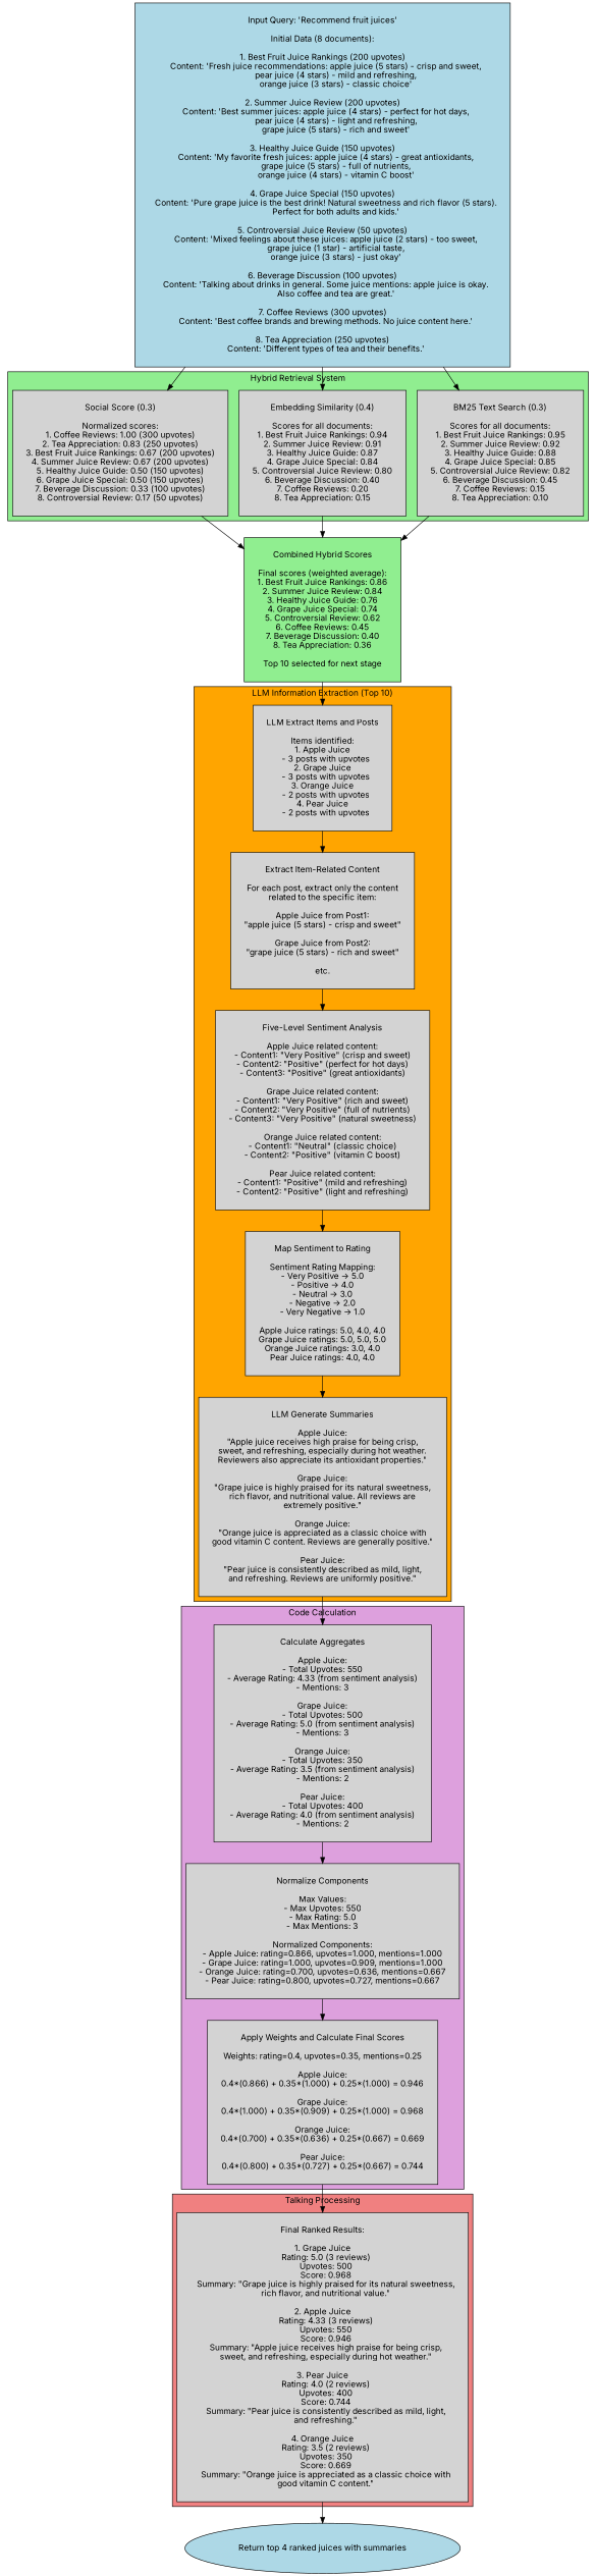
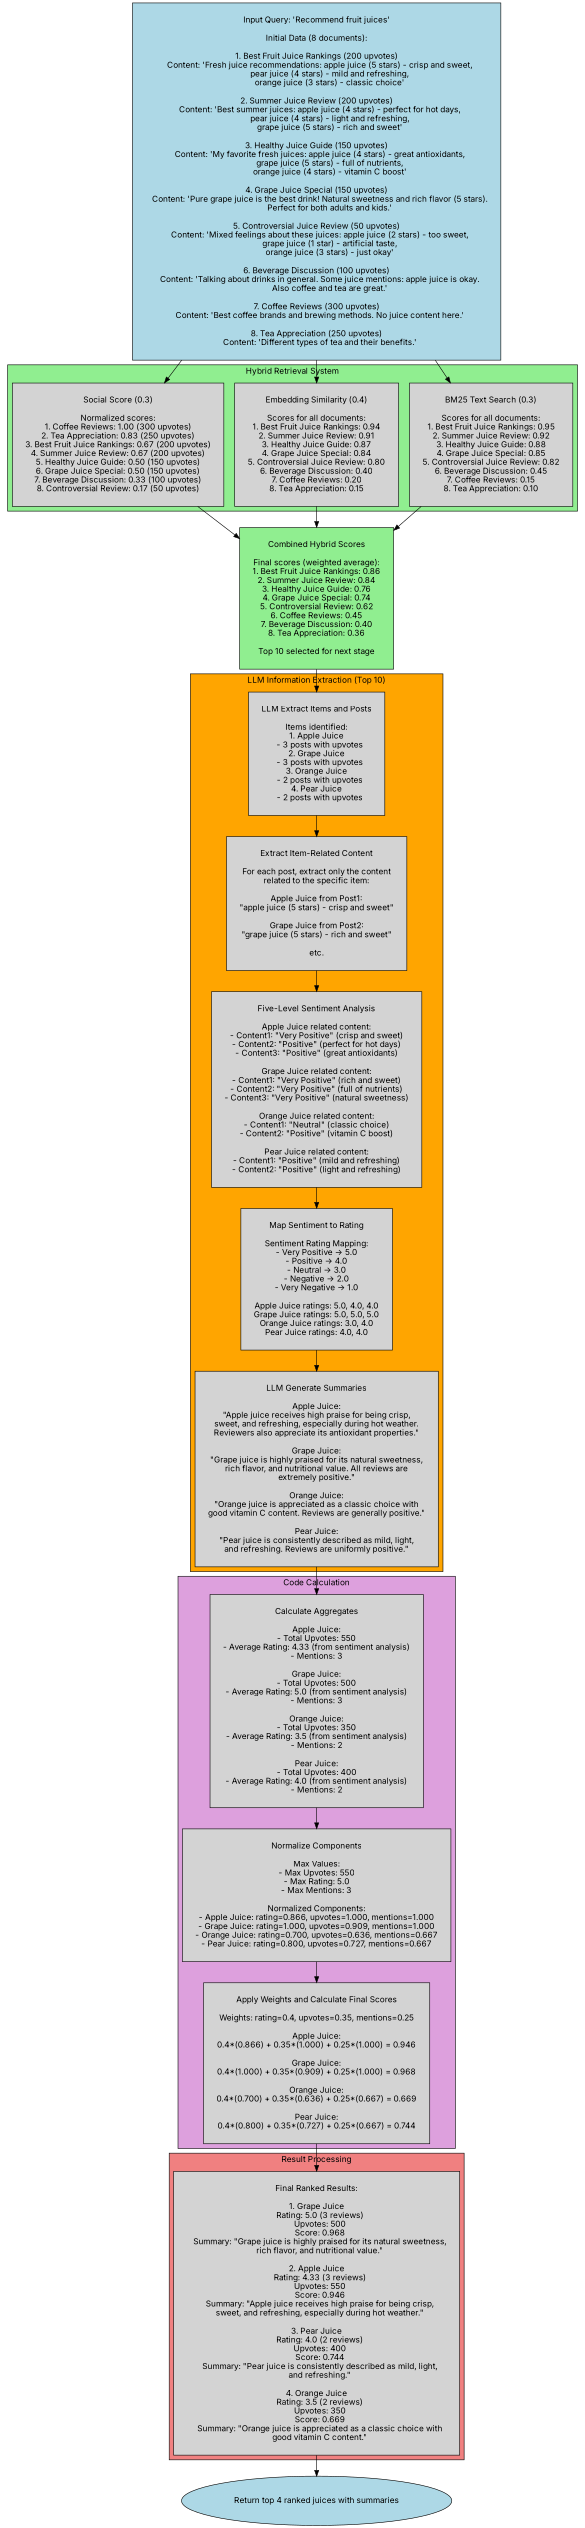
  digraph {
    rankdir=TB
    fontname=Inter
    node [fontname=Inter margin=0.3 shape=box style=filled]
    edge [fontname=Inter]
    n1 [label="BM25 Text Search (0.3)\n\nScores for all documents:\n1. Best Fruit Juice Rankings: 0.95\n2. Summer Juice Review: 0.92\n3. Healthy Juice Guide: 0.88\n4. Grape Juice Special: 0.85\n5. Controversial Juice Review: 0.82\n6. Beverage Discussion: 0.45\n7. Coffee Reviews: 0.15\n8. Tea Appreciation: 0.10"]
    n2 [label="Embedding Similarity (0.4)\n\nScores for all documents:\n1. Best Fruit Juice Rankings: 0.94\n2. Summer Juice Review: 0.91\n3. Healthy Juice Guide: 0.87\n4. Grape Juice Special: 0.84\n5. Controversial Juice Review: 0.80\n6. Beverage Discussion: 0.40\n7. Coffee Reviews: 0.20\n8. Tea Appreciation: 0.15"]
    n3 [label="Social Score (0.3)\n\nNormalized scores:\n1. Coffee Reviews: 1.00 (300 upvotes)\n2. Tea Appreciation: 0.83 (250 upvotes)\n3. Best Fruit Juice Rankings: 0.67 (200 upvotes)\n4. Summer Juice Review: 0.67 (200 upvotes)\n5. Healthy Juice Guide: 0.50 (150 upvotes)\n6. Grape Juice Special: 0.50 (150 upvotes)\n7. Beverage Discussion: 0.33 (100 upvotes)\n8. Controversial Review: 0.17 (50 upvotes)"]
    n4 [label="LLM Extract Items and Posts\n\nItems identified:\n1. Apple Juice\n   - 3 posts with upvotes\n2. Grape Juice\n   - 3 posts with upvotes\n3. Orange Juice\n   - 2 posts with upvotes\n4. Pear Juice\n   - 2 posts with upvotes"]
    n5 [label="Extract Item-Related Content\n\nFor each post, extract only the content\nrelated to the specific item:\n\nApple Juice from Post1:\n\"apple juice (5 stars) - crisp and sweet\"\n\nGrape Juice from Post2:\n\"grape juice (5 stars) - rich and sweet\"\n\netc."]
    n6 [label="Five-Level Sentiment Analysis\n\nApple Juice related content:\n- Content1: \"Very Positive\" (crisp and sweet)\n- Content2: \"Positive\" (perfect for hot days)\n- Content3: \"Positive\" (great antioxidants)\n\nGrape Juice related content:\n- Content1: \"Very Positive\" (rich and sweet)\n- Content2: \"Very Positive\" (full of nutrients)\n- Content3: \"Very Positive\" (natural sweetness)\n\nOrange Juice related content:\n- Content1: \"Neutral\" (classic choice)\n- Content2: \"Positive\" (vitamin C boost)\n\nPear Juice related content:\n- Content1: \"Positive\" (mild and refreshing)\n- Content2: \"Positive\" (light and refreshing)"]
    n7 [label="Map Sentiment to Rating\n\nSentiment Rating Mapping:\n- Very Positive → 5.0\n- Positive → 4.0\n- Neutral → 3.0\n- Negative → 2.0\n- Very Negative → 1.0\n\nApple Juice ratings: 5.0, 4.0, 4.0\nGrape Juice ratings: 5.0, 5.0, 5.0\nOrange Juice ratings: 3.0, 4.0\nPear Juice ratings: 4.0, 4.0"]
    n8 [label="LLM Generate Summaries\n\nApple Juice:\n\"Apple juice receives high praise for being crisp,\nsweet, and refreshing, especially during hot weather.\nReviewers also appreciate its antioxidant properties.\"\n\nGrape Juice:\n\"Grape juice is highly praised for its natural sweetness,\nrich flavor, and nutritional value. All reviews are\nextremely positive.\"\n\nOrange Juice:\n\"Orange juice is appreciated as a classic choice with\ngood vitamin C content. Reviews are generally positive.\"\n\nPear Juice:\n\"Pear juice is consistently described as mild, light,\nand refreshing. Reviews are uniformly positive.\""]
    n9 [label="Calculate Aggregates\n\nApple Juice:\n- Total Upvotes: 550\n- Average Rating: 4.33 (from sentiment analysis)\n- Mentions: 3\n\nGrape Juice:\n- Total Upvotes: 500\n- Average Rating: 5.0 (from sentiment analysis)\n- Mentions: 3\n\nOrange Juice:\n- Total Upvotes: 350\n- Average Rating: 3.5 (from sentiment analysis)\n- Mentions: 2\n\nPear Juice:\n- Total Upvotes: 400\n- Average Rating: 4.0 (from sentiment analysis)\n- Mentions: 2"]
    n10 [label="Normalize Components\n\nMax Values:\n- Max Upvotes: 550\n- Max Rating: 5.0\n- Max Mentions: 3\n\nNormalized Components:\n- Apple Juice: rating=0.866, upvotes=1.000, mentions=1.000\n- Grape Juice: rating=1.000, upvotes=0.909, mentions=1.000\n- Orange Juice: rating=0.700, upvotes=0.636, mentions=0.667\n- Pear Juice: rating=0.800, upvotes=0.727, mentions=0.667"]
    n11 [label="Apply Weights and Calculate Final Scores\n\nWeights: rating=0.4, upvotes=0.35, mentions=0.25\n\nApple Juice:\n0.4*(0.866) + 0.35*(1.000) + 0.25*(1.000) = 0.946\n\nGrape Juice:\n0.4*(1.000) + 0.35*(0.909) + 0.25*(1.000) = 0.968\n\nOrange Juice:\n0.4*(0.700) + 0.35*(0.636) + 0.25*(0.667) = 0.669\n\nPear Juice:\n0.4*(0.800) + 0.35*(0.727) + 0.25*(0.667) = 0.744"]
    n12 [label="Final Ranked Results:\n\n1. Grape Juice\n   Rating: 5.0 (3 reviews)\n   Upvotes: 500\n   Score: 0.968\n   Summary: \"Grape juice is highly praised for its natural sweetness,\n   rich flavor, and nutritional value.\"\n\n2. Apple Juice\n   Rating: 4.33 (3 reviews)\n   Upvotes: 550\n   Score: 0.946\n   Summary: \"Apple juice receives high praise for being crisp,\n   sweet, and refreshing, especially during hot weather.\"\n\n3. Pear Juice\n   Rating: 4.0 (2 reviews)\n   Upvotes: 400\n   Score: 0.744\n   Summary: \"Pear juice is consistently described as mild, light,\n   and refreshing.\"\n\n4. Orange Juice\n   Rating: 3.5 (2 reviews)\n   Upvotes: 350\n   Score: 0.669\n   Summary: \"Orange juice is appreciated as a classic choice with\n   good vitamin C content.\""]
    n13 [fillcolor=lightblue label="Input Query: 'Recommend fruit juices'\n\nInitial Data (8 documents):\n\n1. Best Fruit Juice Rankings (200 upvotes)\n   Content: 'Fresh juice recommendations: apple juice (5 stars) - crisp and sweet,\n            pear juice (4 stars) - mild and refreshing,\n            orange juice (3 stars) - classic choice'\n\n2. Summer Juice Review (200 upvotes)\n   Content: 'Best summer juices: apple juice (4 stars) - perfect for hot days,\n            pear juice (4 stars) - light and refreshing,\n            grape juice (5 stars) - rich and sweet'\n\n3. Healthy Juice Guide (150 upvotes)\n   Content: 'My favorite fresh juices: apple juice (4 stars) - great antioxidants,\n            grape juice (5 stars) - full of nutrients,\n            orange juice (4 stars) - vitamin C boost'\n\n4. Grape Juice Special (150 upvotes)\n   Content: 'Pure grape juice is the best drink! Natural sweetness and rich flavor (5 stars).\n            Perfect for both adults and kids.'\n\n5. Controversial Juice Review (50 upvotes)\n   Content: 'Mixed feelings about these juices: apple juice (2 stars) - too sweet,\n            grape juice (1 star) - artificial taste,\n            orange juice (3 stars) - just okay'\n\n6. Beverage Discussion (100 upvotes)\n   Content: 'Talking about drinks in general. Some juice mentions: apple juice is okay.\n            Also coffee and tea are great.'\n\n7. Coffee Reviews (300 upvotes)\n   Content: 'Best coffee brands and brewing methods. No juice content here.'\n\n8. Tea Appreciation (250 upvotes)\n   Content: 'Different types of tea and their benefits.'"]
    n14 [fillcolor=lightgreen label="Combined Hybrid Scores\n\nFinal scores (weighted average):\n1. Best Fruit Juice Rankings: 0.86\n2. Summer Juice Review: 0.84\n3. Healthy Juice Guide: 0.76\n4. Grape Juice Special: 0.74\n5. Controversial Review: 0.62\n6. Coffee Reviews: 0.45\n7. Beverage Discussion: 0.40\n8. Tea Appreciation: 0.36\n\nTop 10 selected for next stage"]
    n15 [fillcolor=lightblue label="Return top 4 ranked juices with summaries" shape=ellipse]
    subgraph cluster_1 {
      fillcolor=lightgreen
      label="Hybrid Retrieval System"
      style=filled
      n1
      n2
      n3
    }
    subgraph cluster_2 {
      fillcolor=orange
      label="LLM Information Extraction (Top 10)"
      style=filled
      n4
      n5
      n6
      n7
      n8
    }
    subgraph cluster_3 {
      fillcolor=plum
      label="Code Calculation"
      style=filled
      n9
      n10
      n11
    }
    subgraph cluster_4 {
      fillcolor=lightcoral
-     label="Talking Processing"
+     label="Result Processing"
      style=filled
      n12
    }
    n1 -> n14
    n2 -> n14
    n3 -> n14
    n4 -> n5
    n5 -> n6
    n6 -> n7
    n7 -> n8
    n8 -> n9
    n9 -> n10
    n10 -> n11
    n11 -> n12
    n12 -> n15
    n13 -> n1
    n13 -> n2
    n13 -> n3
    n14 -> n4
  }
